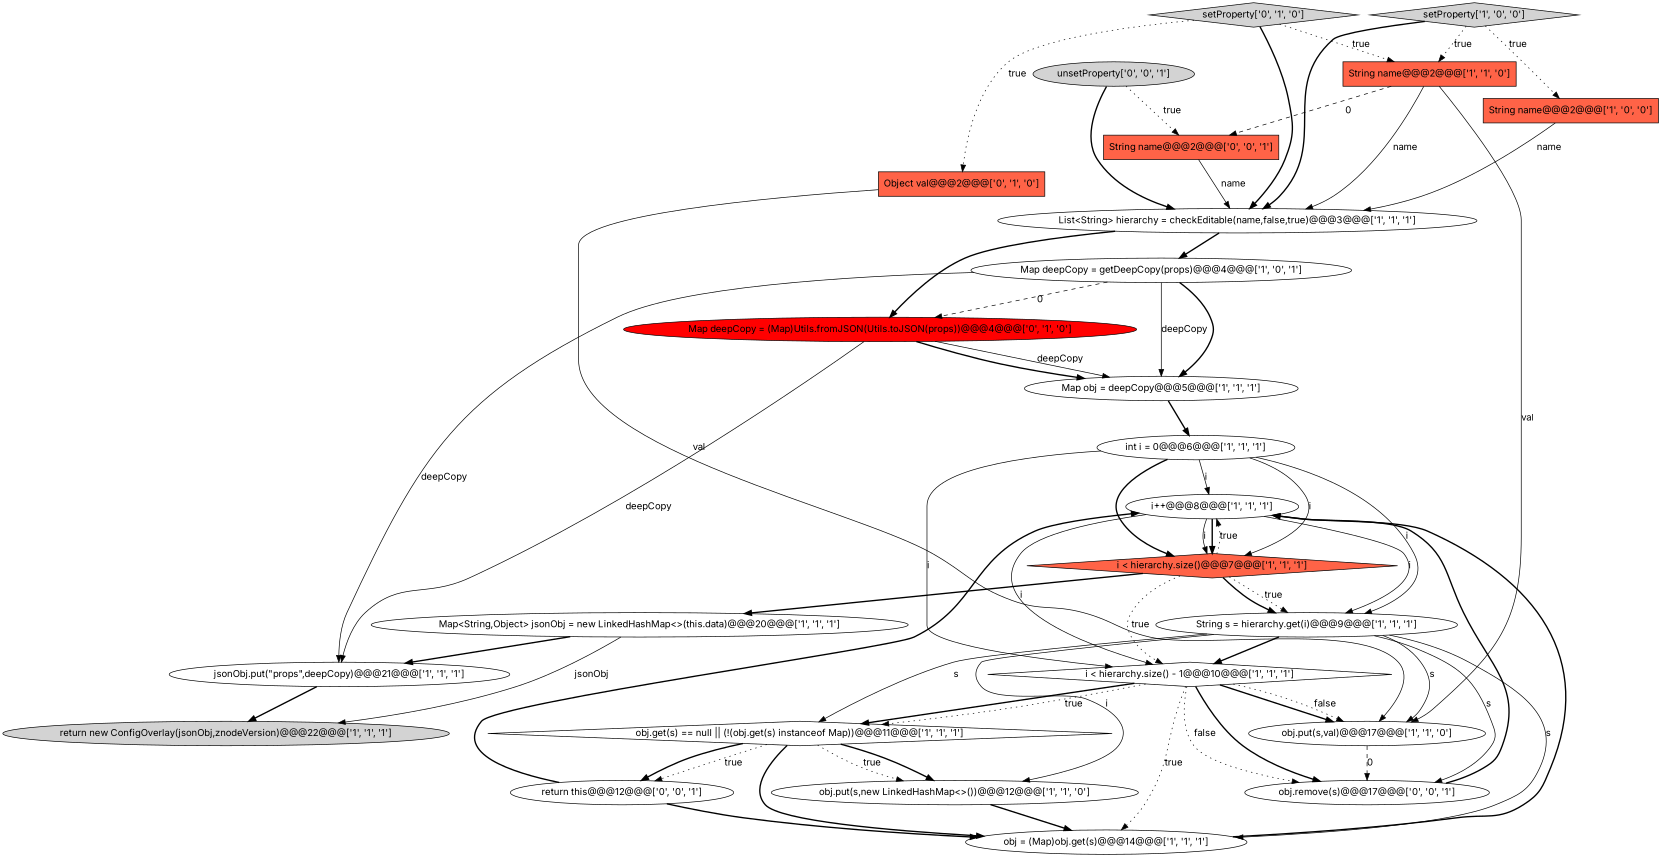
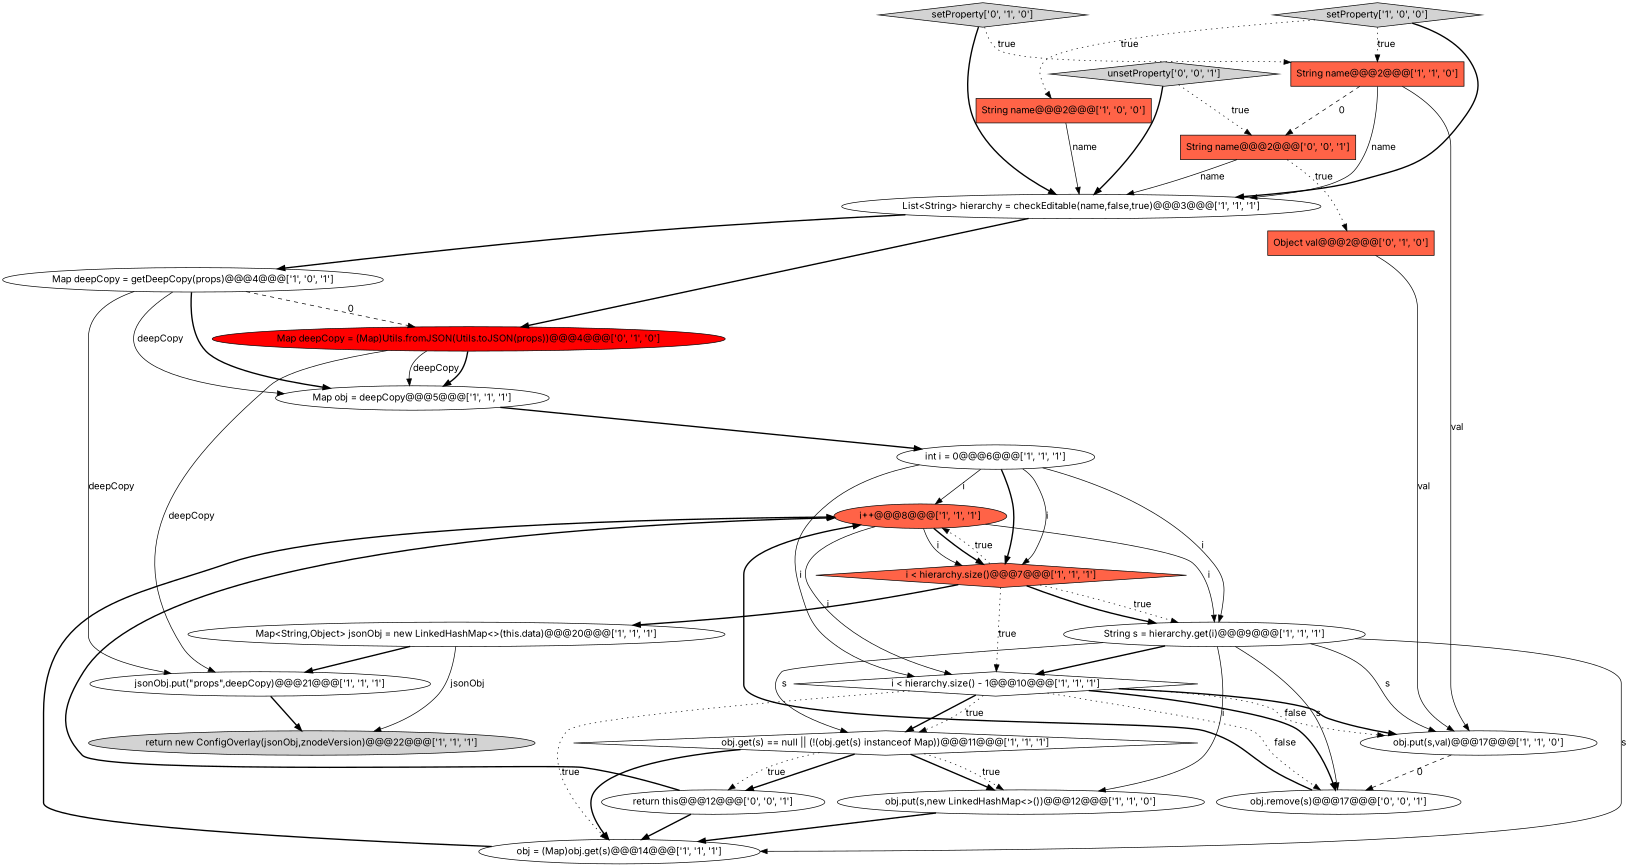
  digraph {
    fontname=Inter
    node [fillcolor=white fontname=Inter shape=ellipse style=filled]
    edge [fontname=Inter style=bold]
    n1 [fillcolor=lightgray label="return new ConfigOverlay(jsonObj,znodeVersion)@@@22@@@['1', '1', '1']"]
    n2 [label="return this@@@12@@@['0', '0', '1']"]
    n3 [label="obj = (Map)obj.get(s)@@@14@@@['1', '1', '1']"]
-   n4 [label="i++@@@8@@@['1', '1', '1']"]
+   n4 [fillcolor=tomato label="i++@@@8@@@['1', '1', '1']"]
    n5 [label="List<String> hierarchy = checkEditable(name,false,true)@@@3@@@['1', '1', '1']"]
    n6 [fillcolor=red label="Map deepCopy = (Map)Utils.fromJSON(Utils.toJSON(props))@@@4@@@['0', '1', '0']"]
    n7 [label="Map deepCopy = getDeepCopy(props)@@@4@@@['1', '0', '1']"]
    n8 [label="jsonObj.put(\"props\",deepCopy)@@@21@@@['1', '1', '1']"]
    n9 [label="Map obj = deepCopy@@@5@@@['1', '1', '1']"]
    n10 [label="i < hierarchy.size() - 1@@@10@@@['1', '1', '1']" shape=diamond]
    n11 [label="obj.put(s,val)@@@17@@@['1', '1', '0']"]
    n12 [label="obj.get(s) == null || (!(obj.get(s) instanceof Map))@@@11@@@['1', '1', '1']" shape=diamond]
    n13 [label="obj.remove(s)@@@17@@@['0', '0', '1']"]
    n14 [label="obj.put(s,new LinkedHashMap<>())@@@12@@@['1', '1', '0']"]
    n15 [label="int i = 0@@@6@@@['1', '1', '1']"]
    n16 [fillcolor=tomato label="i < hierarchy.size()@@@7@@@['1', '1', '1']" shape=diamond]
    n17 [label="String s = hierarchy.get(i)@@@9@@@['1', '1', '1']"]
    n18 [label="Map<String,Object> jsonObj = new LinkedHashMap<>(this.data)@@@20@@@['1', '1', '1']"]
    n19 [fillcolor=tomato label="String name@@@2@@@['1', '0', '0']" shape=box]
    n20 [fillcolor=tomato label="String name@@@2@@@['1', '1', '0']" shape=box]
    n21 [fillcolor=tomato label="String name@@@2@@@['0', '0', '1']" shape=box]
    n22 [fillcolor=lightgray label="setProperty['0', '1', '0']" shape=diamond]
    n23 [fillcolor=tomato label="Object val@@@2@@@['0', '1', '0']" shape=box]
    n24 [fillcolor=lightgray label="setProperty['1', '0', '0']" shape=diamond]
-   n25 [fillcolor=lightgray label="unsetProperty['0', '0', '1']"]
+   n25 [fillcolor=lightgray label="unsetProperty['0', '0', '1']" shape=diamond]
    n2 -> n3
    n2 -> n4
    n3 -> n4
    n4 -> n10 [label=i style=solid]
    n4 -> n16 [label=i style=solid]
    n4 -> n16
    n4 -> n17 [label=i style=solid]
    n5 -> n6
    n5 -> n7
    n6 -> n8 [label=deepCopy style=solid]
    n6 -> n9 [label=deepCopy style=solid]
    n6 -> n9
    n7 -> n6 [label=0 style=dashed]
    n7 -> n8 [label=deepCopy style=solid]
    n7 -> n9 [label=deepCopy style=solid]
    n7 -> n9
    n8 -> n1
    n9 -> n15
    n10 -> n3 [label=true style=dotted]
    n10 -> n11
    n10 -> n11 [label=false style=dotted]
    n10 -> n12
    n10 -> n12 [label=true style=dotted]
    n10 -> n13
    n10 -> n13 [label=false style=dotted]
    n11 -> n13 [label=0 style=dashed]
    n12 -> n2
    n12 -> n2 [label=true style=dotted]
    n12 -> n3
    n12 -> n14
    n12 -> n14 [label=true style=dotted]
    n13 -> n4
    n14 -> n3
    n15 -> n4 [label=i style=solid]
    n15 -> n10 [label=i style=solid]
    n15 -> n16 [label=i style=solid]
    n15 -> n16
    n15 -> n17 [label=i style=solid]
    n16 -> n4 [label=true style=dotted]
    n16 -> n10 [label=true style=dotted]
    n16 -> n17 [label=true style=dotted]
    n16 -> n17
    n16 -> n18
    n17 -> n3 [label=s style=solid]
    n17 -> n10
    n17 -> n11 [label=s style=solid]
    n17 -> n12 [label=s style=solid]
    n17 -> n13 [label=s style=solid]
    n17 -> n14 [label=i style=solid]
    n18 -> n1 [label=jsonObj style=solid]
    n18 -> n8
    n19 -> n5 [label=name style=solid]
    n20 -> n5 [label=name style=solid]
    n20 -> n11 [label=val style=solid]
    n20 -> n21 [label=0 style=dashed]
    n21 -> n5 [label=name style=solid]
    n22 -> n5
    n22 -> n20 [label=true style=dotted]
-   n22 -> n23 [label=true style=dotted]
+   n21 -> n23 [label=true style=dotted]
    n23 -> n11 [label=val style=solid]
    n24 -> n5
    n24 -> n19 [label=true style=dotted]
    n24 -> n20 [label=true style=dotted]
    n25 -> n5
    n25 -> n21 [label=true style=dotted]
  }
